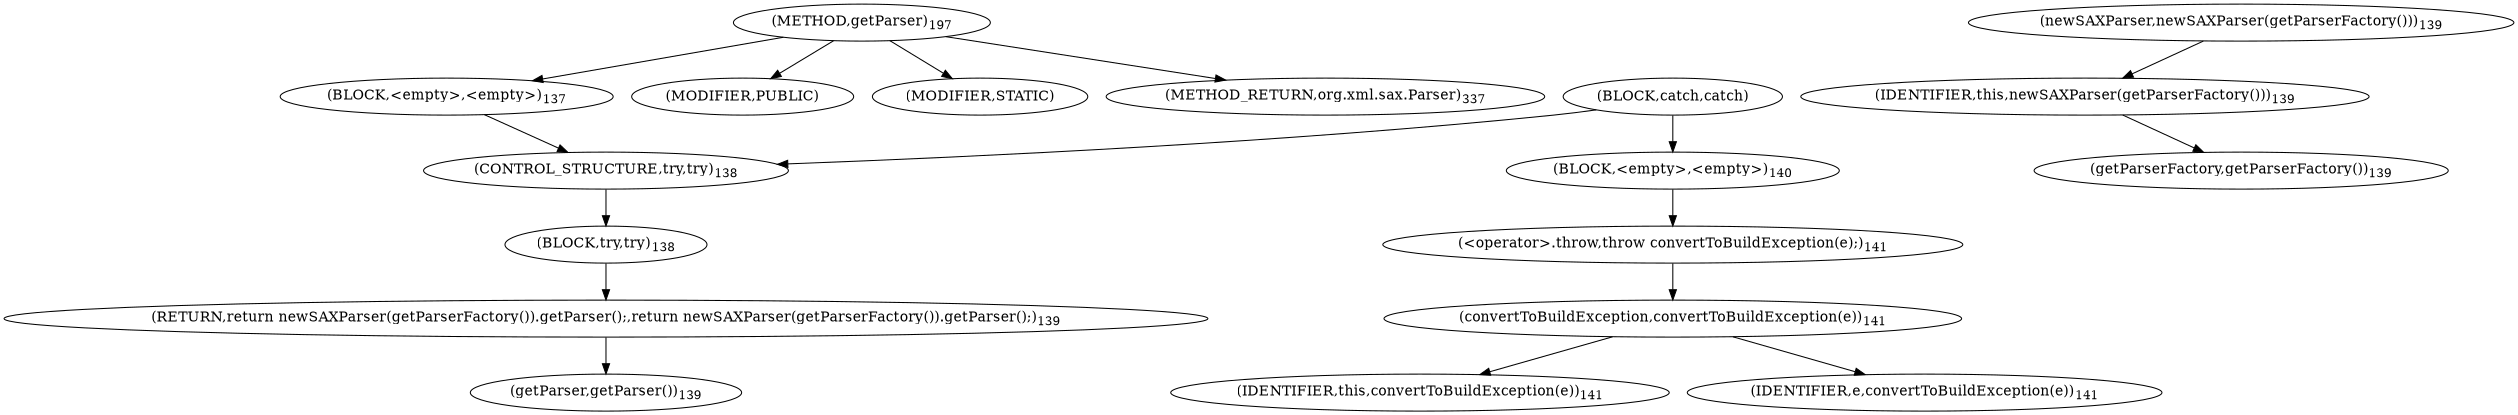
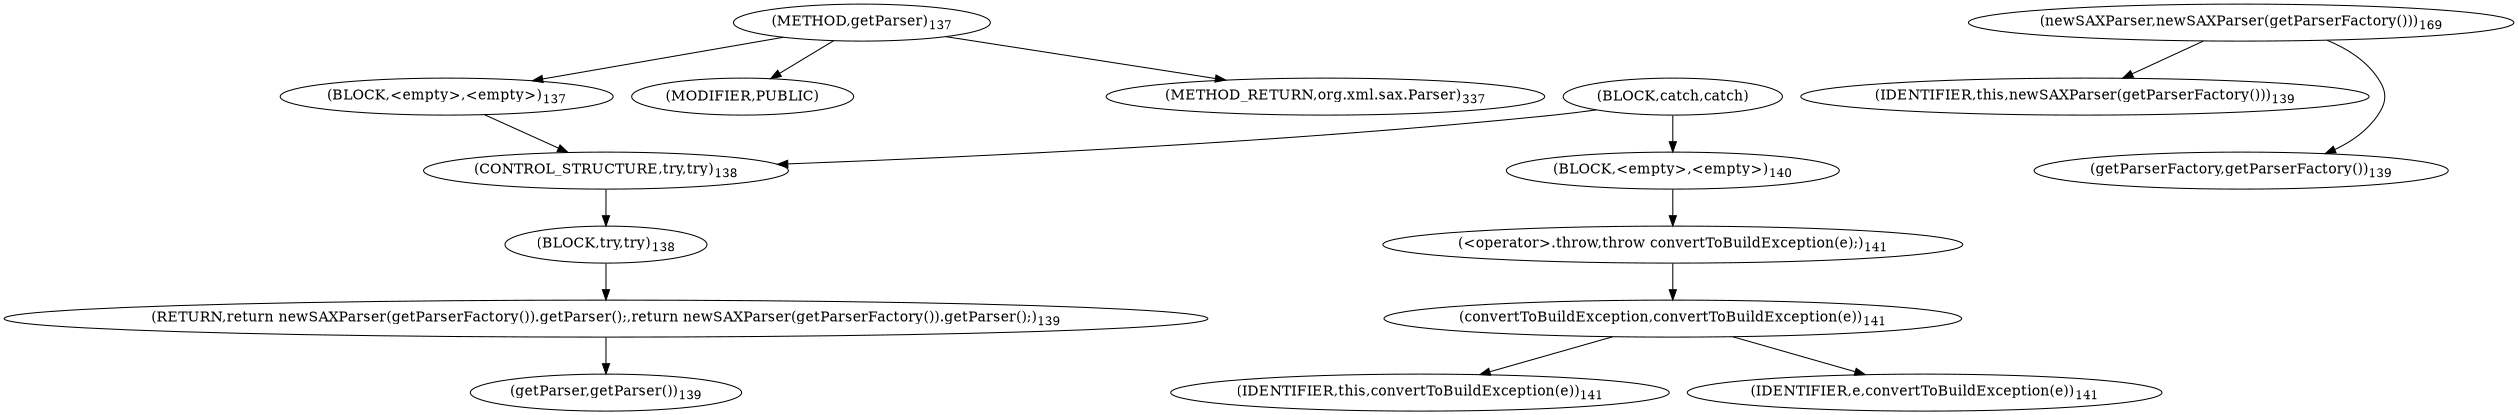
  digraph {
-   n1 [label=<(METHOD,getParser)<SUB>197</SUB>>]
+   n1 [label=<(METHOD,getParser)<SUB>137</SUB>>]
    n2 [label=<(BLOCK,&lt;empty&gt;,&lt;empty&gt;)<SUB>137</SUB>>]
    n3 [label=<(MODIFIER,PUBLIC)>]
-   n4 [label=<(MODIFIER,STATIC)>]
    n5 [label=<(METHOD_RETURN,org.xml.sax.Parser)<SUB>337</SUB>>]
    n6 [label=<(CONTROL_STRUCTURE,try,try)<SUB>138</SUB>>]
    n7 [label=<(BLOCK,try,try)<SUB>138</SUB>>]
    n8 [label=<(RETURN,return newSAXParser(getParserFactory()).getParser();,return newSAXParser(getParserFactory()).getParser();)<SUB>139</SUB>>]
    n9 [label=<(BLOCK,catch,catch)>]
    n10 [label=<(BLOCK,&lt;empty&gt;,&lt;empty&gt;)<SUB>140</SUB>>]
    n11 [label=<(getParser,getParser())<SUB>139</SUB>>]
-   n12 [label=<(newSAXParser,newSAXParser(getParserFactory()))<SUB>139</SUB>>]
+   n12 [label=<(newSAXParser,newSAXParser(getParserFactory()))<SUB>169</SUB>>]
    n13 [label=<(IDENTIFIER,this,newSAXParser(getParserFactory()))<SUB>139</SUB>>]
    n14 [label=<(getParserFactory,getParserFactory())<SUB>139</SUB>>]
    n15 [label=<(&lt;operator&gt;.throw,throw convertToBuildException(e);)<SUB>141</SUB>>]
    n16 [label=<(convertToBuildException,convertToBuildException(e))<SUB>141</SUB>>]
    n17 [label=<(IDENTIFIER,this,convertToBuildException(e))<SUB>141</SUB>>]
    n18 [label=<(IDENTIFIER,e,convertToBuildException(e))<SUB>141</SUB>>]
    n1 -> n2
    n1 -> n3
-   n1 -> n4
    n1 -> n5
    n2 -> n6
    n6 -> n7
    n7 -> n8
    n8 -> n11
    n9 -> n6
    n9 -> n10
    n10 -> n15
    n12 -> n13
-   n13 -> n14
+   n12 -> n14
    n15 -> n16
    n16 -> n17
    n16 -> n18
  }
